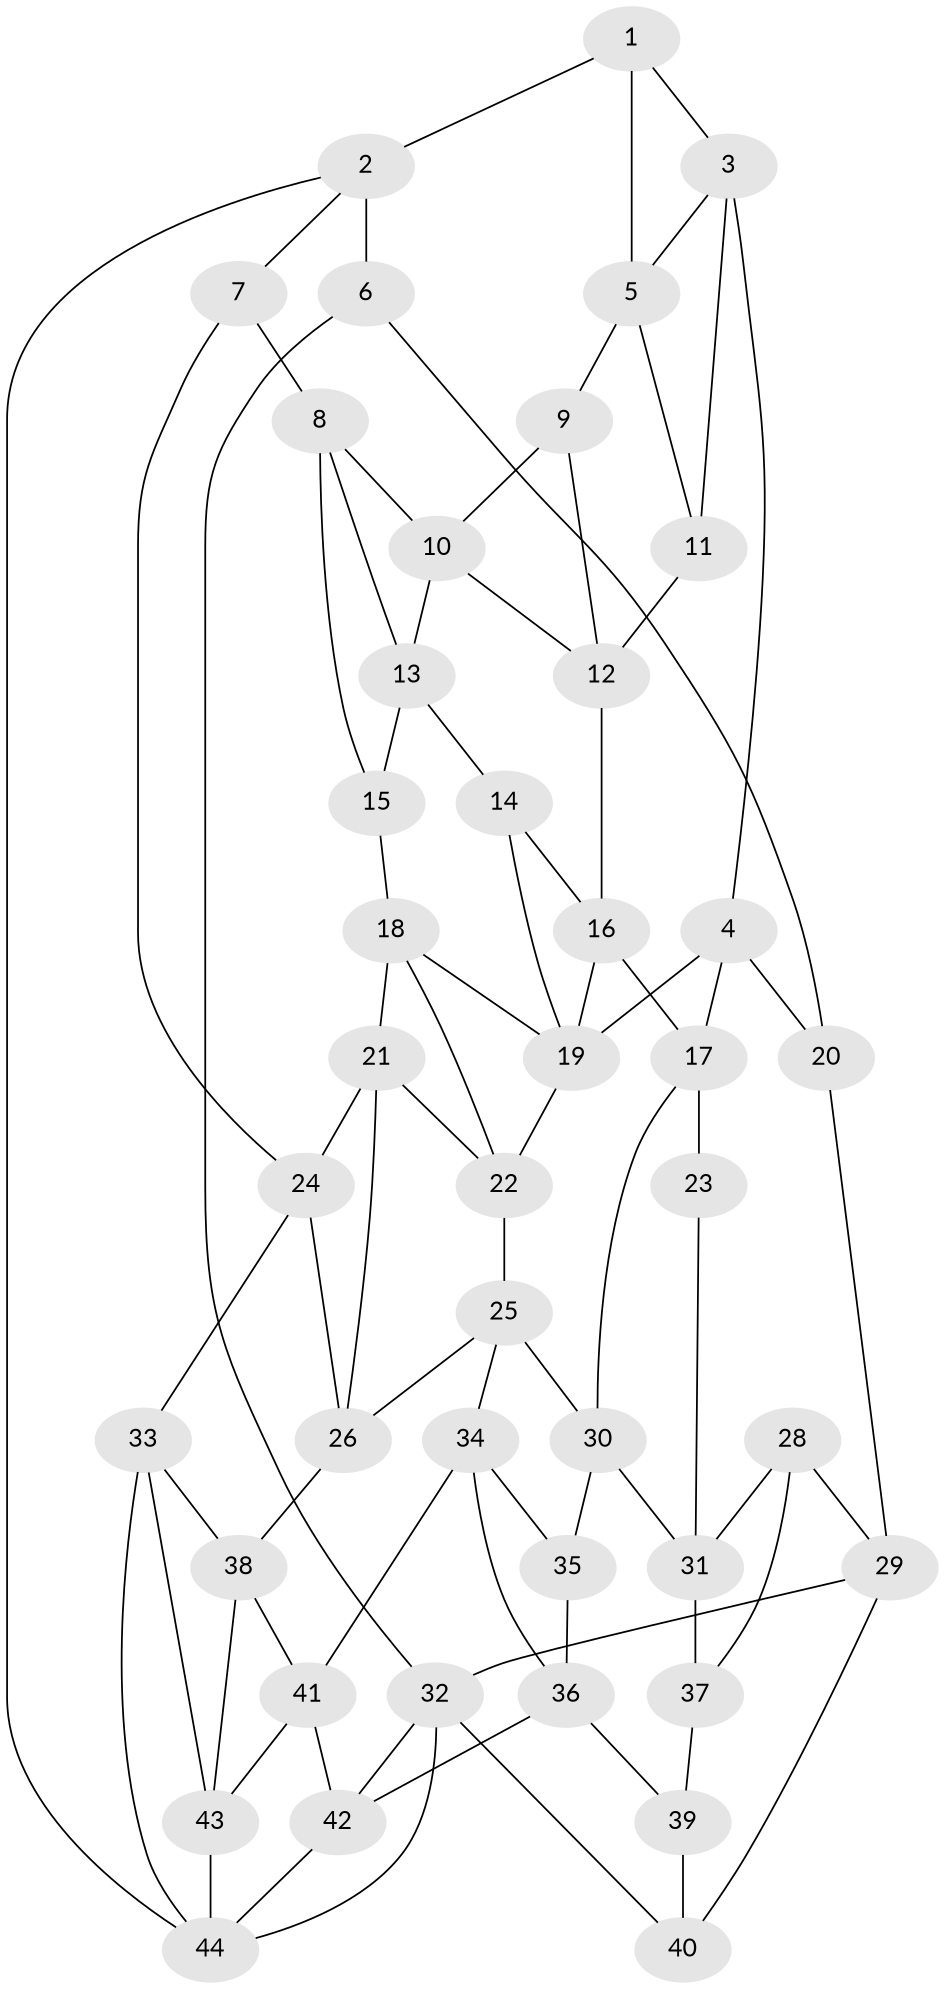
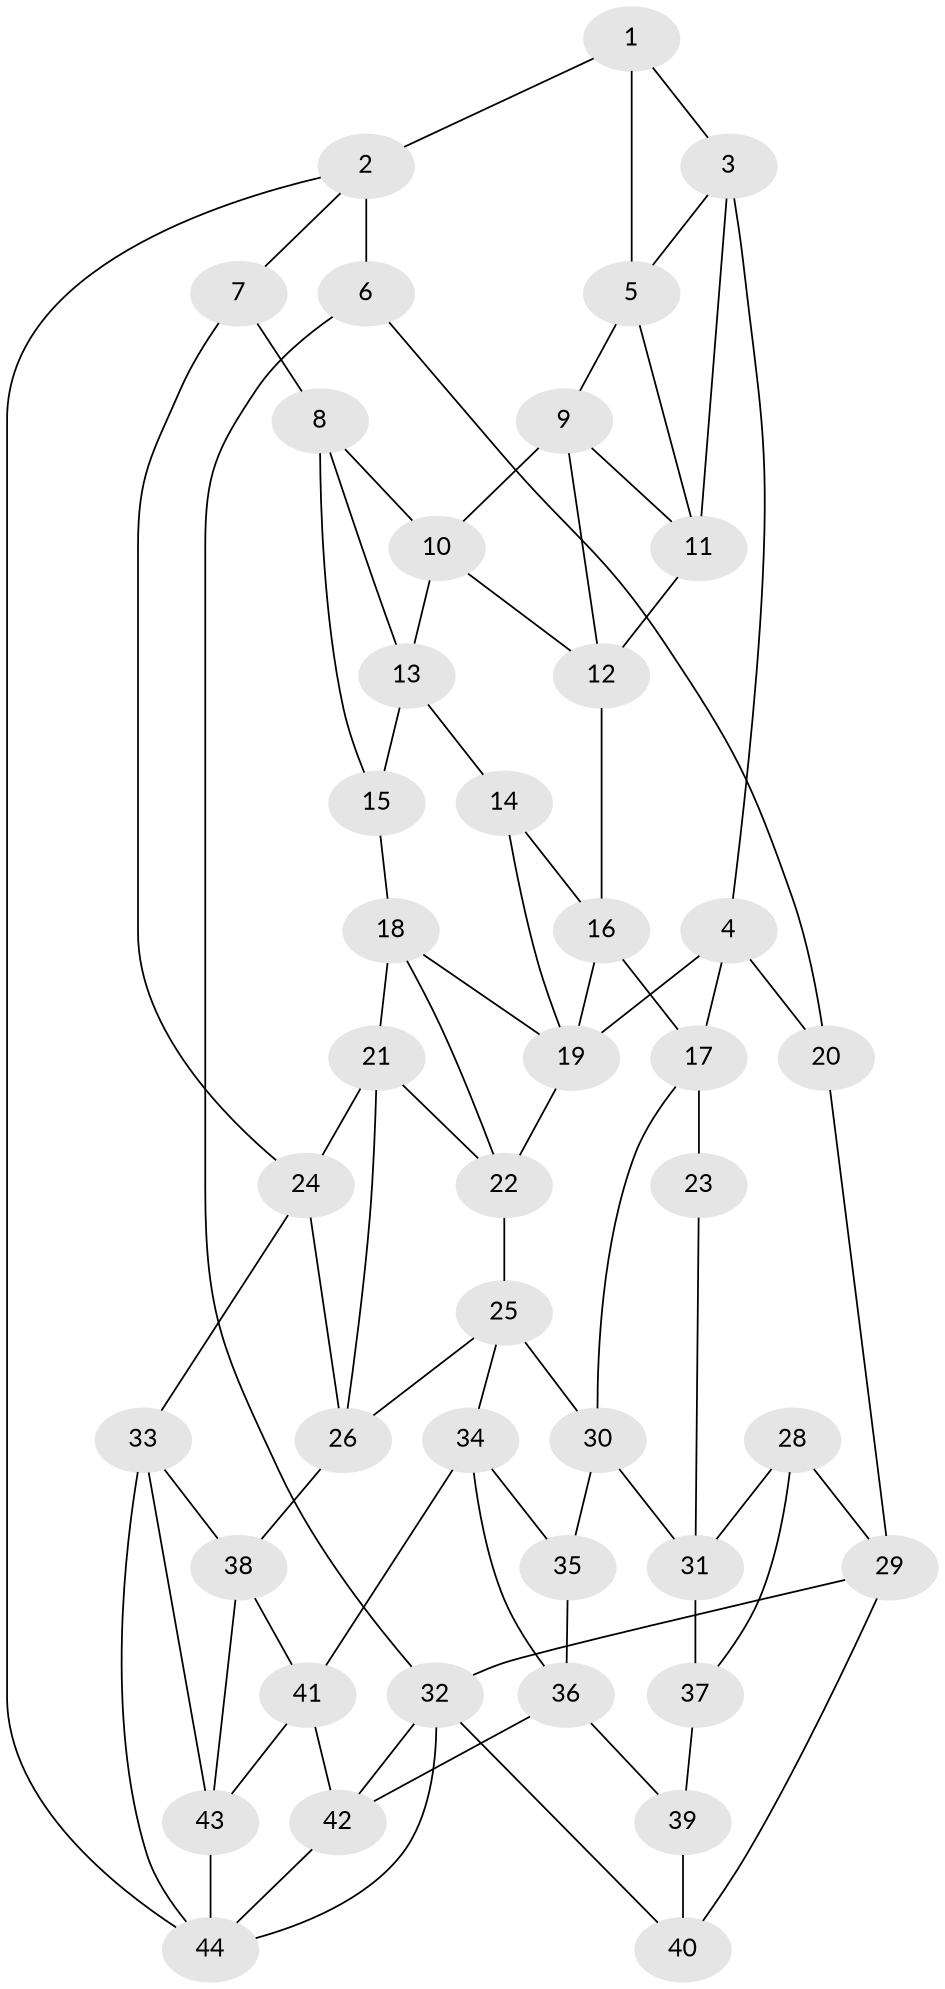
  graph {
    fontname=Lato
    node [color=gray90 fontname=Lato style=filled]
    edge [fontname=Lato weight=1.0]
    1
    2
    3
    5
    6
    7
    44
    4
    11
    9
    20
    32
    8
    24
    17
    19
    12
    23
    30
    29
    10
    40
    42
    13
    15
    26
    33
    14
    18
    16
    22
    21
    31
    35
    25
    38
    34
    37
    43
    36
    41
    28
    39
    1 -- 2
    1 -- 3
    1 -- 5
    2 -- 6 [weight=2.0]
    2 -- 7
    2 -- 44
    3 -- 5
    3 -- 4
    3 -- 11
    5 -- 11
    5 -- 9
    6 -- 20
    6 -- 32
    7 -- 8
    7 -- 24
    4 -- 20
    4 -- 17
    4 -- 19
    11 -- 12
+   9 -- 11
    9 -- 12
    9 -- 10
    20 -- 29
    32 -- 44
    32 -- 40
    32 -- 42
    8 -- 10
    8 -- 13
    8 -- 15
    24 -- 26
    24 -- 33
    17 -- 23
    17 -- 30
    19 -- 22
    12 -- 16
    23 -- 31
    30 -- 31
    30 -- 35
    29 -- 32
    29 -- 40
    10 -- 12
    10 -- 13
    42 -- 44
    13 -- 15
    13 -- 14
    15 -- 18
    26 -- 38
    33 -- 44
    33 -- 38
    33 -- 43
    14 -- 19
    14 -- 16
    18 -- 19
    18 -- 22
    18 -- 21
    16 -- 17
    16 -- 19
    22 -- 25
    21 -- 24
    21 -- 26
    21 -- 22
    31 -- 37
    35 -- 36
    25 -- 30
    25 -- 26
    25 -- 34
    38 -- 43
    38 -- 41
    34 -- 35
    34 -- 36
    34 -- 41
    37 -- 39
    43 -- 44
    36 -- 42
    36 -- 39
    41 -- 42
    41 -- 43
    28 -- 29
    28 -- 31
    28 -- 37
    39 -- 40 [weight=2.0]
  }
